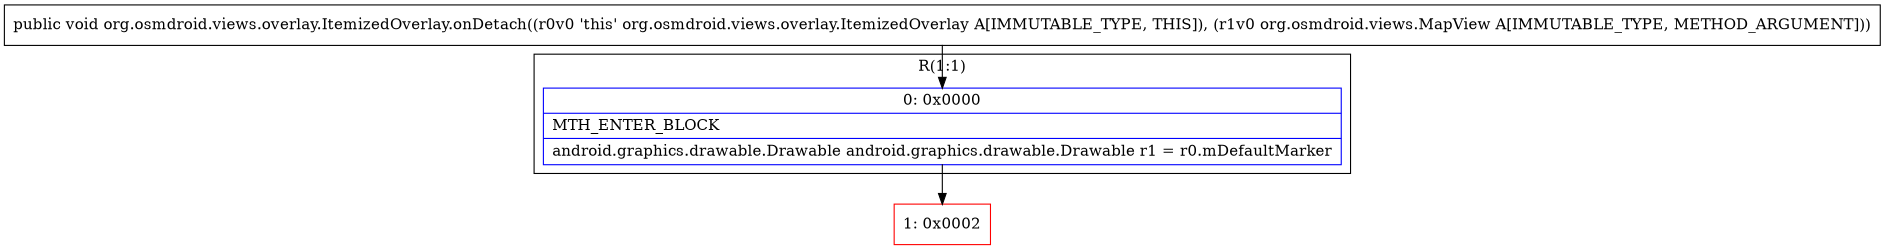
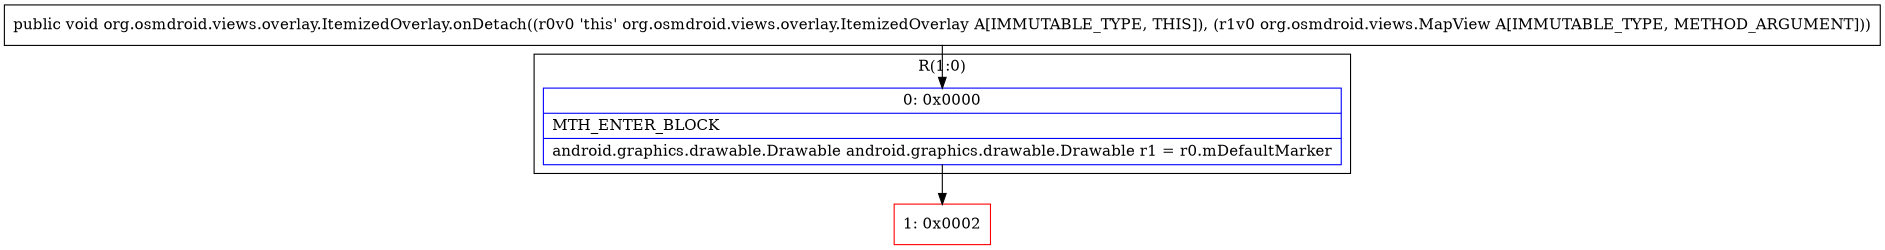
  digraph {
    node [shape=record]
    n1 [color=blue label="{0\:\ 0x0000|MTH_ENTER_BLOCK\l|android.graphics.drawable.Drawable android.graphics.drawable.Drawable r1 = r0.mDefaultMarker\l}"]
    n2 [color=red label="{1\:\ 0x0002}"]
    n3 [label="{public void org.osmdroid.views.overlay.ItemizedOverlay.onDetach((r0v0 'this' org.osmdroid.views.overlay.ItemizedOverlay A[IMMUTABLE_TYPE, THIS]), (r1v0 org.osmdroid.views.MapView A[IMMUTABLE_TYPE, METHOD_ARGUMENT])) }"]
    subgraph cluster_1 {
-     label="R(1:1)"
+     label="R(1:0)"
      n1
    }
    n1 -> n2
    n3 -> n1
  }
